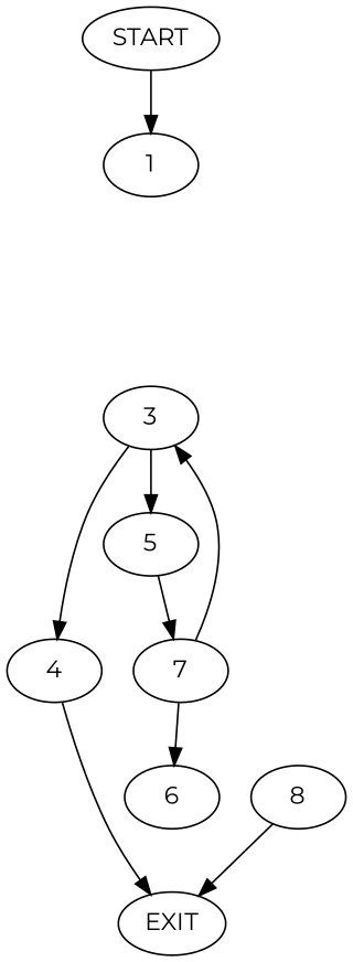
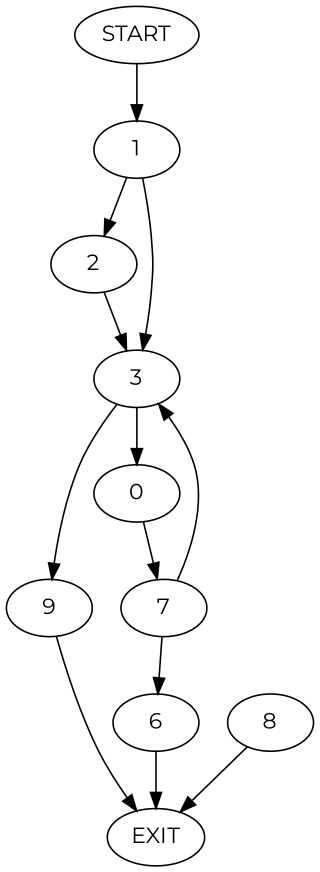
  digraph {
    fontname=Montserrat
    node [fontname=Montserrat]
    edge [fontname=Montserrat]
    n1 [label=START]
    1
+   2
    3
    n5 [label=EXIT]
-   4
-   5
+   4 [label=9]
+   5 [label=0]
    7
    6
    8
    n1 -> 1
+   1 -> 2
+   1 -> 3
+   2 -> 3
    3 -> 4
    3 -> 5
    4 -> n5
    5 -> 7
    7 -> 3
    7 -> 6
+   6 -> n5
    8 -> n5
  }
